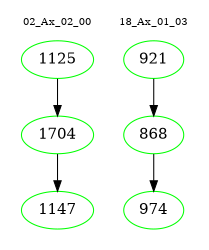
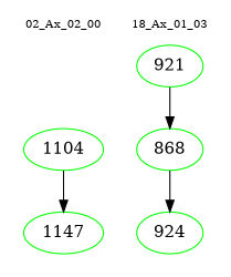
  digraph {
    node [color=green]
    edge [color=black]
-   n1 [label=1125]
-   n2 [label=1704]
+   n2 [label=1104]
    n3 [label=1147]
    n4 [label=921]
    n5 [label=868]
-   n6 [label=974]
+   n6 [label=924]
    subgraph cluster_1 {
      color=white
      fontsize=10
      label="02_Ax_02_00"
-     n1
      n2
      n3
    }
    subgraph cluster_2 {
      color=white
      fontsize=10
      label="18_Ax_01_03"
      n4
      n5
      n6
    }
-   n1 -> n2
    n2 -> n3
    n4 -> n5
    n5 -> n6
  }
